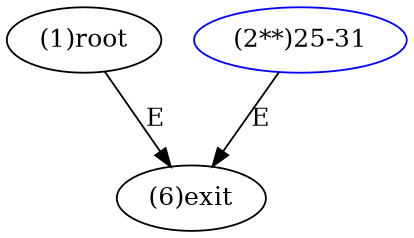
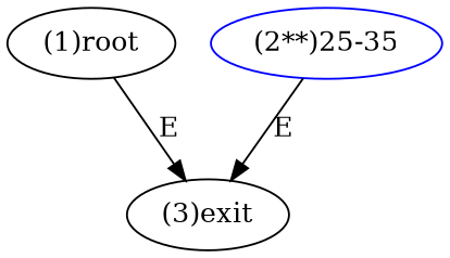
  digraph {
    n1 [label="(1)root"]
-   n2 [label="(6)exit"]
-   n3 [color=blue label="(2**)25-31"]
+   n2 [label="(3)exit"]
+   n3 [color=blue label="(2**)25-35"]
    n1 -> n2 [label=E]
    n3 -> n2 [label=E]
  }
